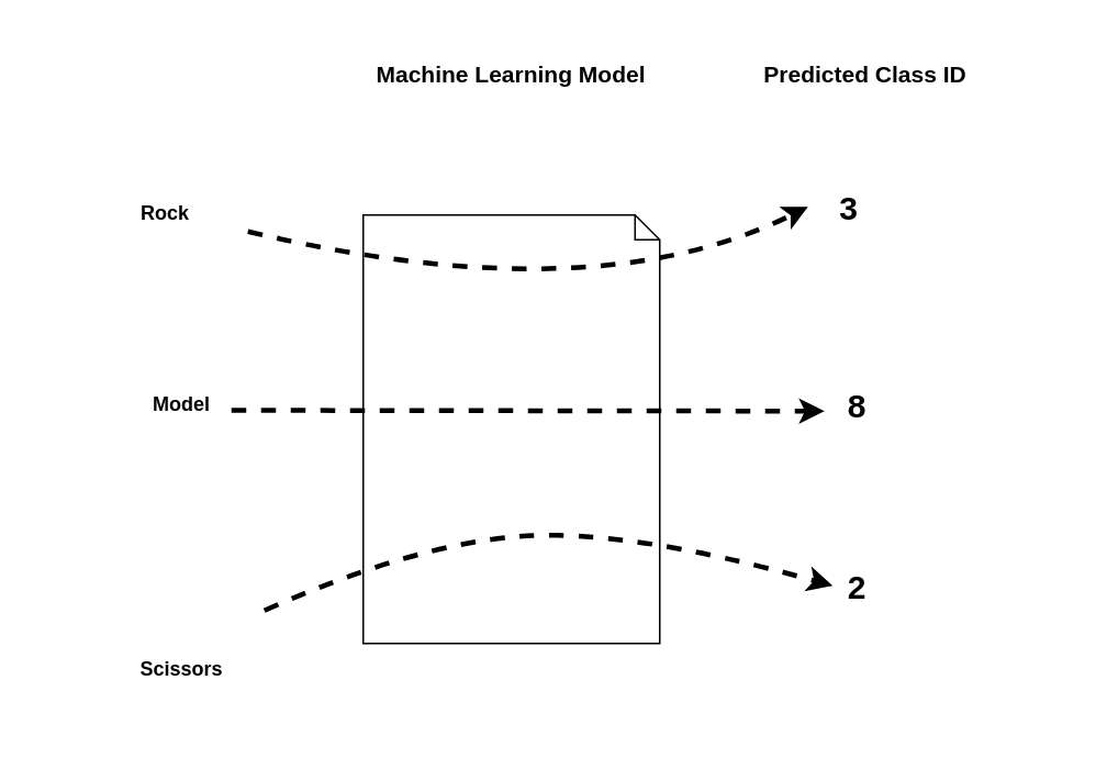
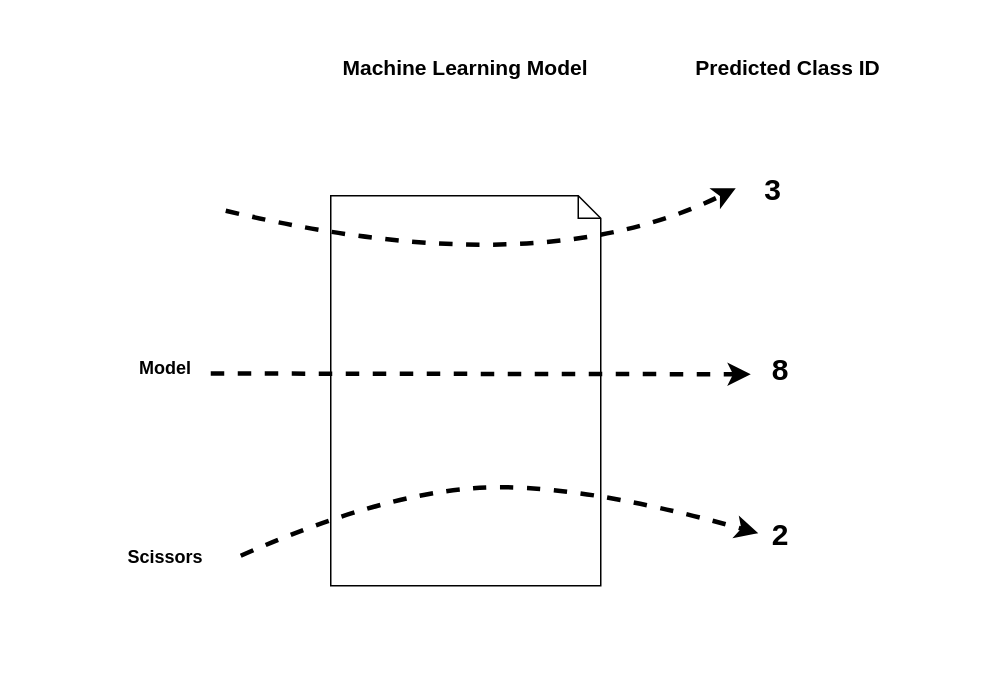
  <mxCell id="0" />
  <mxCell id="1" parent="0" />
  <mxCell id="2" value="" style="shape=mxgraph.bpmn.data;labelPosition=center;verticalLabelPosition=bottom;align=center;verticalAlign=top;whiteSpace=wrap;size=15;html=1;" parent="1" vertex="1"><mxGeometry x="220" y="130" width="180" height="260" as="geometry" /></mxCell>
  <mxCell id="3" value="" style="shape=image;html=1;verticalAlign=top;verticalLabelPosition=bottom;labelBackgroundColor=#ffffff;imageAspect=0;aspect=fixed;image=https://cdn2.iconfinder.com/data/icons/font-awesome/1792/hand-rock-o-128.png;rotation=-90;" parent="1" vertex="1"><mxGeometry x="20" y="70" width="128" height="128" as="geometry" /></mxCell>
  <mxCell id="4" value="" style="shape=image;html=1;verticalAlign=top;verticalLabelPosition=bottom;labelBackgroundColor=#ffffff;imageAspect=0;aspect=fixed;image=https://cdn0.iconfinder.com/data/icons/phosphor-regular-vol-3/256/hand-128.png;rotation=-90;" parent="1" vertex="1"><mxGeometry x="20" y="190" width="128" height="128" as="geometry" /></mxCell>
  <mxCell id="5" value="" style="shape=image;html=1;verticalAlign=top;verticalLabelPosition=bottom;labelBackgroundColor=#ffffff;imageAspect=0;aspect=fixed;image=https://cdn2.iconfinder.com/data/icons/font-awesome/1792/hand-scissors-o-128.png;rotation=0;" parent="1" vertex="1"><mxGeometry x="20" y="310" width="128" height="128" as="geometry" /></mxCell>
  <mxCell id="6" value="&lt;font style=&quot;font-size: 14px&quot;&gt;&lt;b&gt;Machine Learning Model&lt;/b&gt;&lt;/font&gt;" style="text;html=1;strokeColor=none;fillColor=none;align=center;verticalAlign=middle;whiteSpace=wrap;rounded=0;" parent="1" vertex="1"><mxGeometry x="185" y="20" width="250" height="50" as="geometry" /></mxCell>
- <mxCell id="7" value="&lt;font style=&quot;font-size: 12px&quot;&gt;&lt;b&gt;Rock&lt;/b&gt;&lt;/font&gt;" style="text;html=1;strokeColor=none;fillColor=none;align=center;verticalAlign=middle;whiteSpace=wrap;rounded=0;fontSize=24;" parent="1" vertex="1"><mxGeometry x="70" y="110" width="60" height="30" as="geometry" /></mxCell>
  <mxCell id="8" value="&lt;font style=&quot;font-size: 12px&quot;&gt;&lt;b&gt;Model&lt;/b&gt;&lt;/font&gt;" style="text;html=1;strokeColor=none;fillColor=none;align=center;verticalAlign=middle;whiteSpace=wrap;rounded=0;fontSize=24;" parent="1" vertex="1"><mxGeometry x="80" y="226" width="60" height="30" as="geometry" /></mxCell>
- <mxCell id="9" value="&lt;font style=&quot;font-size: 12px&quot;&gt;&lt;b&gt;Scissors&lt;/b&gt;&lt;/font&gt;" style="text;html=1;strokeColor=none;fillColor=default;align=center;verticalAlign=middle;whiteSpace=wrap;rounded=0;fontSize=24;" parent="1" vertex="1"><mxGeometry x="80" y="387" width="60" height="30" as="geometry" /></mxCell>
+ <mxCell id="9" value="&lt;font style=&quot;font-size: 12px&quot;&gt;&lt;b&gt;Scissors&lt;/b&gt;&lt;/font&gt;" style="text;html=1;strokeColor=none;fillColor=default;align=center;verticalAlign=middle;whiteSpace=wrap;rounded=0;fontSize=24;" parent="1" vertex="1"><mxGeometry x="80" y="352" width="60" height="30" as="geometry" /></mxCell>
  <mxCell id="10" value="&lt;span style=&quot;font-size: 20px;&quot;&gt;3&lt;/span&gt;" style="text;html=1;strokeColor=none;fillColor=none;align=center;verticalAlign=middle;whiteSpace=wrap;rounded=0;fontSize=20;fontStyle=1" parent="1" vertex="1"><mxGeometry x="490" y="110" width="50" height="30" as="geometry" /></mxCell>
  <mxCell id="11" value="&lt;b style=&quot;font-size: 20px&quot;&gt;8&lt;/b&gt;" style="text;html=1;strokeColor=none;fillColor=none;align=center;verticalAlign=middle;whiteSpace=wrap;rounded=0;fontSize=12;" parent="1" vertex="1"><mxGeometry x="510" y="230" width="20" height="30" as="geometry" /></mxCell>
  <mxCell id="12" value="&lt;span style=&quot;font-size: 20px;&quot;&gt;2&lt;/span&gt;" style="text;html=1;strokeColor=none;fillColor=none;align=center;verticalAlign=middle;whiteSpace=wrap;rounded=0;fontSize=20;fontStyle=1" parent="1" vertex="1"><mxGeometry x="505" y="340" width="30" height="30" as="geometry" /></mxCell>
  <mxCell id="13" value="" style="curved=1;endArrow=classic;html=1;rounded=0;fontSize=12;entryX=0;entryY=0.5;entryDx=0;entryDy=0;strokeWidth=3;dashed=1;" parent="1" target="10" edge="1"><mxGeometry width="50" height="50" relative="1" as="geometry"><mxPoint x="150" y="140" as="sourcePoint" /><mxPoint x="450" y="110" as="targetPoint" /><Array as="points"><mxPoint x="360" y="190" /></Array></mxGeometry></mxCell>
  <mxCell id="14" value="" style="endArrow=classic;html=1;rounded=0;fontSize=12;exitX=1;exitY=0.75;exitDx=0;exitDy=0;strokeWidth=3;dashed=1;" parent="1" source="8" edge="1"><mxGeometry width="50" height="50" relative="1" as="geometry"><mxPoint x="350" y="270" as="sourcePoint" /><mxPoint x="500" y="249" as="targetPoint" /></mxGeometry></mxCell>
  <mxCell id="15" value="" style="curved=1;endArrow=classic;html=1;rounded=0;fontSize=12;strokeWidth=3;dashed=1;entryX=0;entryY=0.5;entryDx=0;entryDy=0;" parent="1" edge="1" target="12"><mxGeometry width="50" height="50" relative="1" as="geometry"><mxPoint x="160" y="370" as="sourcePoint" /><mxPoint x="490" y="350" as="targetPoint" /><Array as="points"><mxPoint x="250" y="330" /><mxPoint x="380" y="320" /></Array></mxGeometry></mxCell>
  <mxCell id="16" value="&lt;font style=&quot;font-size: 14px&quot;&gt;&lt;b&gt;Predicted Class ID&lt;/b&gt;&lt;/font&gt;" style="text;html=1;strokeColor=none;fillColor=none;align=center;verticalAlign=middle;whiteSpace=wrap;rounded=0;" parent="1" vertex="1"><mxGeometry x="400" y="20" width="250" height="50" as="geometry" /></mxCell>
